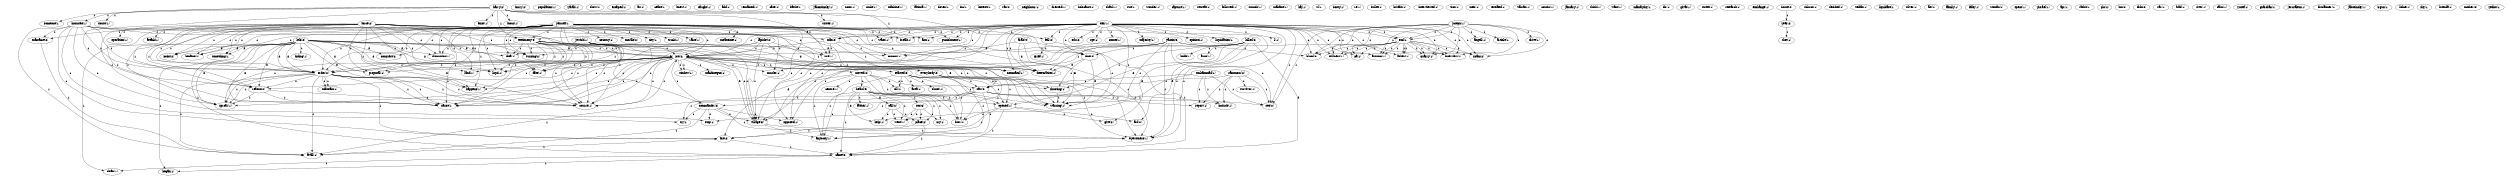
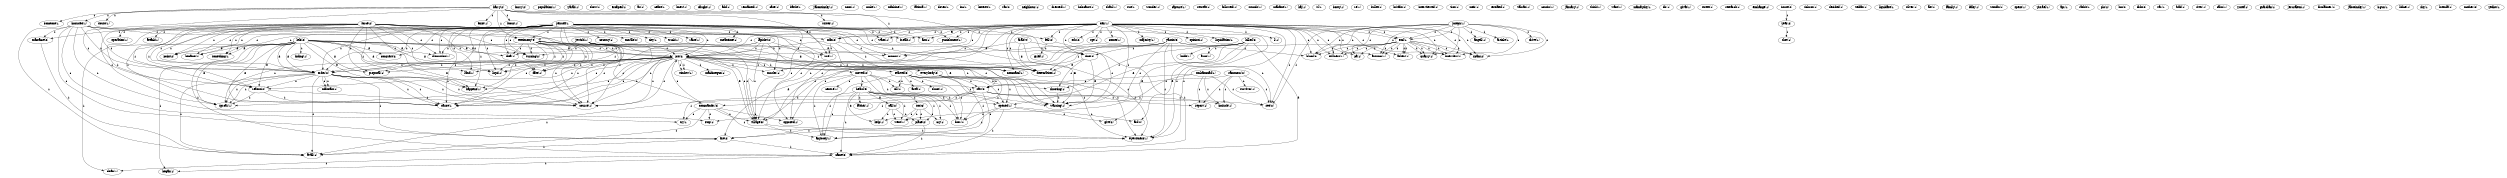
  digraph {
    n1 [label="harry(2)"]
    n2 [label="someone(1)"]
    n3 [label="included(1)"]
    n4 [label="doubt(1)"]
    n5 [label="man(2)"]
    n6 [label="reason(2)"]
    n7 [label="exist(1)"]
    n8 [label="testimony(4)"]
    n9 [label="focus(1)"]
    n10 [label="time(4)"]
    n11 [label="use(1)"]
    n12 [label="writes(1)"]
    n13 [label="order(2)"]
    n14 [label="fire(2)"]
    n15 [label="massacre(2)"]
    n16 [label="commander(2)"]
    n17 [label="avail(1)"]
    n18 [label="stop(1)"]
    n19 [label="try(1)"]
    n20 [label="put(2)"]
    n21 [label="command(1)"]
    n22 [label="eyewitness(1)"]
    n23 [label="uproar(1)"]
    n24 [label="cause(1)"]
    n25 [label="course(1)"]
    n26 [label="happens(1)"]
    n27 [label="date(1)"]
    n28 [label="liqui(1)"]
    n29 [label="discussion(1)"]
    n30 [label="turning(2)"]
    n31 [label="idea(1)"]
    n32 [label="village(5)"]
    n33 [label="warning(1)"]
    n34 [label="shooting(1)"]
    n35 [label="desecration(1)"]
    n36 [label="maintain(1)"]
    n37 [label="came(3)"]
    n38 [label="opposed(1)"]
    n39 [label="moved(2)"]
    n40 [label="land(1)"]
    n41 [label="proposal(1)"]
    n42 [label="everybody(2)"]
    n43 [label="started(3)"]
    n44 [label="murder(1)"]
    n45 [label="machinegun(1)"]
    n46 [label="window(1)"]
    n47 [label="anybody(1)"]
    n48 [label="hurry(2)"]
    n49 [label="population(1)"]
    n50 [label="yarah(1)"]
    n51 [label="show(1)"]
    n52 [label="heard(5)"]
    n53 [label="opened(1)"]
    n54 [label="door(1)"]
    n55 [label="saw(3)"]
    n56 [label="kill(1)"]
    n57 [label="centre(1)"]
    n58 [label="area(1)"]
    n59 [label="shoot(1)"]
    n60 [label="help(1)"]
    n61 [label="call(2)"]
    n62 [label="father(1)"]
    n63 [label="son(3)"]
    n64 [label="place(2)"]
    n65 [label="cry(1)"]
    n66 [label="went(1)"]
    n67 [label="aid(2)"]
    n68 [label="give(2)"]
    n69 [label="see(2)"]
    n70 [label="report(1)"]
    n71 [label="include(1)"]
    n72 [label="escaped(1)"]
    n73 [label="force(2)"]
    n74 [label="operation(1)"]
    n75 [label="attack(1)"]
    n76 [label="something(1)"]
    n77 [label="point(2)"]
    n78 [label="became(1)"]
    n79 [label="country(1)"]
    n80 [label="au(1)"]
    n81 [label="cease(1)"]
    n82 [label="knew(1)"]
    n83 [label="caught(1)"]
    n84 [label="add(1)"]
    n85 [label="remained(1)"]
    n86 [label="case(1)"]
    n87 [label="yehuda(1)"]
    n88 [label="morale(2)"]
    n89 [label="nity(1)"]
    n90 [label="truck(1)"]
    n91 [label="raise(1)"]
    n92 [label="punishment(1)"]
    n93 [label="wasn(1)"]
    n94 [label="break(1)"]
    n95 [label="aim(1)"]
    n96 [label="conquest(2)"]
    n97 [label="fell(2)"]
    n98 [label="meantime(1)"]
    n99 [label="commu(1)"]
    n100 [label="grief(1)"]
    n101 [label="battle(1)"]
    n102 [label="clean(1)"]
    n103 [label="began(1)"]
    n104 [label="jabontinsky(1)"]
    n105 [label="noon(1)"]
    n106 [label="joseph(1)"]
    n107 [label="article(1)"]
    n108 [label="drive(1)"]
    n109 [label="end(1)"]
    n110 [label="pa(1)"]
    n111 [label="angell(1)"]
    n112 [label="stillness(1)"]
    n113 [label="spam(2)"]
    n114 [label="autumn(1)"]
    n115 [label="quarry(1)"]
    n116 [label="interview(1)"]
    n117 [label="blood(0)"]
    n118 [label="askew(1)"]
    n119 [label="uncle(1)"]
    n120 [label="lehi(2)"]
    n121 [label="hiding(1)"]
    n122 [label="machine(1)"]
    n123 [label="fatima(1)"]
    n124 [label="dozen(1)"]
    n125 [label="inc(1)"]
    n126 [label="koteret(1)"]
    n127 [label="killed(8)"]
    n128 [label="aunt(1)"]
    n129 [label="knife(1)"]
    n130 [label="ran(2)"]
    n131 [label="neighbour(1)"]
    n132 [label="dressed(1)"]
    n133 [label="holocaust(1)"]
    n134 [label="shaul(1)"]
    n135 [label="deir(1)"]
    n136 [label="edu(2)"]
    n137 [label="opt(1)"]
    n138 [label="comes(1)"]
    n139 [label="majority(1)"]
    n140 [label="opinion(1)"]
    n141 [label="liquidation(1)"]
    n142 [label="ll(1)"]
    n143 [label="sue(1)"]
    n144 [label="wonder(1)"]
    n145 [label="capture(1)"]
    n146 [label="retreat(1)"]
    n147 [label="followed(1)"]
    n148 [label="sounds(1)"]
    n149 [label="mahane(1)"]
    n150 [label="haj(1)"]
    n151 [label="izl(1)"]
    n152 [label="booty(1)"]
    n153 [label="re(1)"]
    n154 [label="bullet(1)"]
    n155 [label="britain(1)"]
    n156 [label="interviewed(1)"]
    n157 [label="zion(1)"]
    n158 [label="muhammad(1)"]
    n159 [label="meir(1)"]
    n160 [label="testified(1)"]
    n161 [label="zahran(1)"]
    n162 [label="cousin(1)"]
    n163 [label="january(1)"]
    n164 [label="think(1)"]
    n165 [label="want(1)"]
    n166 [label="mamaysky(1)"]
    n167 [label="dir(1)"]
    n168 [label="givat(1)"]
    n169 [label="street(1)"]
    n170 [label="research(1)"]
    n171 [label="exchange(1)"]
    n172 [label="arab(4)"]
    n173 [label="house(2)"]
    n174 [label="year(2)"]
    n175 [label="shot(1)"]
    n176 [label="zichron(1)"]
    n177 [label="decided(1)"]
    n178 [label="jewish(1)"]
    n179 [label="zeidan(1)"]
    n180 [label="sammour(2)"]
    n181 [label="survivor(1)"]
    n182 [label="liquidate(1)"]
    n183 [label="silver(1)"]
    n184 [label="file(1)"]
    n185 [label="family(1)"]
    n186 [label="baby(1)"]
    n187 [label="woman(1)"]
    n188 [label="spent(1)"]
    n189 [label="yisrael(1)"]
    n190 [label="apr(1)"]
    n191 [label="rashit(1)"]
    n192 [label="plo(2)"]
    n193 [label="hm(2)"]
    n194 [label="didn(0)"]
    n195 [label="war(1)"]
    n196 [label="lapidot(2)"]
    n197 [label="yassin(5)"]
    n198 [label="fuad(1)"]
    n199 [label="river(1)"]
    n200 [label="calm(1)"]
    n201 [label="yosef(1)"]
    n202 [label="guardian(1)"]
    n203 [label="jerusalem(1)"]
    n204 [label="disclaimer(1)"]
    n205 [label="jabotinsky(1)"]
    n206 [label="irgun(1)"]
    n207 [label="lidice(1)"]
    n208 [label="sky(1)"]
    n209 [label="brenda(1)"]
    n210 [label="mother(3)"]
    n211 [label="yediot(1)"]
    n1 -> n2 [label=1]
    n1 -> n3 [label=1]
    n1 -> n4 [label=1]
    n1 -> n5 [label=1]
    n1 -> n6 [label=1]
    n1 -> n7 [label=1]
    n1 -> n8 [label=1]
    n1 -> n9 [label=1]
    n1 -> n10 [label=1]
    n1 -> n11 [label=1]
    n1 -> n12 [label=1]
    n3 -> n8 [label=1]
    n3 -> n11 [label=1]
    n3 -> n13 [label=1]
    n3 -> n13 [label=1]
    n3 -> n14 [label=1]
    n3 -> n15 [label=1]
    n3 -> n16 [label=1]
    n3 -> n17 [label=1]
    n3 -> n18 [label=1]
    n3 -> n19 [label=1]
    n5 -> n11 [label=1]
    n5 -> n20 [label=1]
    n5 -> n21 [label=1]
    n5 -> n22 [label=1]
    n6 -> n23 [label=1]
    n6 -> n24 [label=1]
    n6 -> n25 [label=1]
    n8 -> n11 [label=1]
    n8 -> n13 [label=1]
    n8 -> n20 [label=1]
    n8 -> n23 [label=1]
    n8 -> n24 [label=1]
    n8 -> n25 [label=1]
    n8 -> n26 [label=1]
    n8 -> n27 [label=1]
    n8 -> n28 [label=1]
    n8 -> n29 [label=1]
    n8 -> n30 [label=1]
    n8 -> n31 [label=1]
    n8 -> n32 [label=1]
    n8 -> n33 [label=1]
    n10 -> n33 [label=2]
    n10 -> n34 [label=1]
    n10 -> n35 [label=2]
    n13 -> n6 [label=1]
    n13 -> n14 [label=1]
    n13 -> n17 [label=1]
    n13 -> n17 [label=1]
    n13 -> n23 [label=1]
    n13 -> n23 [label=1]
    n13 -> n24 [label=1]
    n13 -> n24 [label=1]
    n13 -> n25 [label=1]
    n13 -> n25 [label=1]
    n13 -> n26 [label=1]
    n13 -> n36 [label=1]
    n13 -> n36 [label=1]
    n14 -> n17 [label=1]
    n14 -> n37 [label=1]
    n15 -> n17 [label=1]
    n16 -> n17 [label=1]
    n16 -> n18 [label=1]
    n16 -> n19 [label=1]
    n16 -> n20 [label=1]
    n16 -> n22 [label=1]
    n16 -> n32 [label=1]
    n16 -> n38 [label=1]
    n20 -> n6 [label=1]
    n20 -> n8 [label=1]
    n20 -> n13 [label=1]
    n20 -> n13 [label=1]
    n20 -> n21 [label=1]
    n20 -> n22 [label=1]
    n20 -> n22 [label=1]
    n20 -> n23 [label=1]
    n20 -> n24 [label=1]
    n20 -> n24 [label=1]
    n20 -> n25 [label=1]
    n20 -> n25 [label=1]
    n20 -> n26 [label=1]
    n20 -> n27 [label=1]
    n20 -> n28 [label=1]
-   n20 -> n34 [label=1]
+   n20 -> n35 [label=1]
    n20 -> n39 [label=1]
    n20 -> n40 [label=1]
    n20 -> n41 [label=1]
    n20 -> n42 [label=1]
    n20 -> n43 [label=1]
    n20 -> n44 [label=1]
    n20 -> n45 [label=1]
    n20 -> n46 [label=1]
    n20 -> n46 [label=1]
    n32 -> n22 [label=1]
    n32 -> n47 [label=1]
    n34 -> n33 [label=1]
    n37 -> n102 [label=1]
    n37 -> n103 [label=1]
    n39 -> n32 [label=1]
    n39 -> n47 [label=1]
    n39 -> n52 [label=1]
    n39 -> n53 [label=1]
    n39 -> n54 [label=1]
    n39 -> n55 [label=1]
    n39 -> n56 [label=1]
    n39 -> n57 [label=1]
    n42 -> n47 [label=1]
    n42 -> n53 [label=1]
    n42 -> n54 [label=1]
    n42 -> n55 [label=1]
    n43 -> n33 [label=1]
    n43 -> n34 [label=1]
    n43 -> n47 [label=1]
    n43 -> n53 [label=1]
    n43 -> n54 [label=1]
    n43 -> n55 [label=1]
    n43 -> n56 [label=1]
    n43 -> n58 [label=1]
    n43 -> n59 [label=1]
    n52 -> n37 [label=1]
    n52 -> n47 [label=1]
    n52 -> n53 [label=1]
    n52 -> n54 [label=1]
    n52 -> n60 [label=2]
    n52 -> n61 [label=2]
    n52 -> n62 [label=1]
    n52 -> n63 [label=1]
    n52 -> n64 [label=1]
    n52 -> n65 [label=1]
    n52 -> n66 [label=1]
    n53 -> n14 [label=1]
    n53 -> n37 [label=1]
    n53 -> n54 [label=1]
    n53 -> n67 [label=1]
    n53 -> n68 [label=1]
    n55 -> n16 [label=1]
    n55 -> n17 [label=1]
    n55 -> n18 [label=1]
    n55 -> n19 [label=1]
    n55 -> n47 [label=1]
    n55 -> n69 [label=1]
    n55 -> n70 [label=1]
    n55 -> n71 [label=1]
    n61 -> n60 [label=1]
    n61 -> n64 [label=1]
    n61 -> n66 [label=1]
    n63 -> n60 [label=1]
    n63 -> n64 [label=1]
    n63 -> n65 [label=1]
    n63 -> n66 [label=1]
    n64 -> n14 [label=1]
    n64 -> n37 [label=1]
    n73 -> n5 [label=1]
    n73 -> n6 [label=1]
    n73 -> n13 [label=1]
    n73 -> n13 [label=1]
    n73 -> n21 [label=1]
    n73 -> n22 [label=1]
    n73 -> n23 [label=1]
    n73 -> n24 [label=1]
    n73 -> n25 [label=1]
    n73 -> n26 [label=1]
    n73 -> n27 [label=1]
    n73 -> n28 [label=1]
    n73 -> n29 [label=1]
    n73 -> n30 [label=1]
    n73 -> n38 [label=1]
    n73 -> n40 [label=1]
    n73 -> n41 [label=1]
    n73 -> n44 [label=1]
    n73 -> n74 [label=1]
    n73 -> n75 [label=1]
    n73 -> n76 [label=1]
    n73 -> n77 [label=1]
    n73 -> n78 [label=1]
    n87 -> n6 [label=1]
    n87 -> n8 [label=1]
    n87 -> n10 [label=1]
    n87 -> n13 [label=1]
    n87 -> n13 [label=1]
    n87 -> n20 [label=1]
    n87 -> n23 [label=1]
    n87 -> n24 [label=1]
    n87 -> n25 [label=1]
    n87 -> n26 [label=1]
    n87 -> n27 [label=1]
    n87 -> n28 [label=1]
    n87 -> n29 [label=1]
    n87 -> n30 [label=1]
    n87 -> n31 [label=1]
    n87 -> n32 [label=1]
    n87 -> n33 [label=1]
    n87 -> n35 [label=1]
    n87 -> n40 [label=1]
    n87 -> n41 [label=1]
    n87 -> n76 [label=1]
    n87 -> n77 [label=1]
    n87 -> n78 [label=1]
    n87 -> n79 [label=1]
    n87 -> n88 [label=1]
    n87 -> n89 [label=1]
    n87 -> n90 [label=1]
    n87 -> n91 [label=1]
    n87 -> n92 [label=1]
    n87 -> n93 [label=1]
    n87 -> n94 [label=1]
    n87 -> n95 [label=1]
    n87 -> n96 [label=1]
    n87 -> n97 [label=1]
    n87 -> n98 [label=1]
    n87 -> n99 [label=1]
    n97 -> n33 [label=1]
    n97 -> n100 [label=1]
    n106 -> n69 [label=1]
    n106 -> n107 [label=1]
    n106 -> n108 [label=1]
    n106 -> n109 [label=1]
    n106 -> n109 [label=1]
    n106 -> n110 [label=1]
    n106 -> n111 [label=1]
    n106 -> n112 [label=1]
    n106 -> n113 [label=1]
    n106 -> n114 [label=1]
    n106 -> n115 [label=1]
    n106 -> n116 [label=1]
    n106 -> n117 [label=1]
    n109 -> n110 [label=1]
    n109 -> n112 [label=1]
    n109 -> n112 [label=1]
    n109 -> n113 [label=1]
    n109 -> n113 [label=1]
    n109 -> n114 [label=1]
    n109 -> n114 [label=1]
    n109 -> n115 [label=1]
    n109 -> n115 [label=1]
    n109 -> n116 [label=1]
    n109 -> n116 [label=1]
    n109 -> n117 [label=1]
    n109 -> n117 [label=1]
    n109 -> n118 [label=1]
    n109 -> n118 [label=1]
    n120 -> n6 [label=2]
    n120 -> n13 [label=2]
    n120 -> n13 [label=2]
    n120 -> n20 [label=2]
    n120 -> n23 [label=2]
    n120 -> n24 [label=2]
    n120 -> n25 [label=2]
    n120 -> n26 [label=2]
    n120 -> n27 [label=2]
    n120 -> n28 [label=2]
    n120 -> n29 [label=2]
    n120 -> n30 [label=2]
    n120 -> n31 [label=2]
    n120 -> n32 [label=2]
    n120 -> n37 [label=1]
    n120 -> n41 [label=2]
    n120 -> n76 [label=2]
    n120 -> n77 [label=2]
    n120 -> n78 [label=2]
    n120 -> n96 [label=2]
    n120 -> n102 [label=1]
    n120 -> n103 [label=1]
    n120 -> n121 [label=1]
    n127 -> n10 [label=1]
    n127 -> n14 [label=2]
    n127 -> n34 [label=1]
    n127 -> n37 [label=2]
    n127 -> n53 [label=2]
    n127 -> n67 [label=2]
    n127 -> n68 [label=2]
    n127 -> n128 [label=1]
    n127 -> n129 [label=1]
    n135 -> n5 [label=1]
    n135 -> n8 [label=2]
    n135 -> n10 [label=1]
    n135 -> n15 [label=1]
    n135 -> n20 [label=1]
    n135 -> n21 [label=1]
    n135 -> n22 [label=1]
    n135 -> n32 [label=1]
    n135 -> n33 [label=1]
    n135 -> n35 [label=1]
    n135 -> n38 [label=1]
    n135 -> n44 [label=1]
    n135 -> n69 [label=1]
    n135 -> n92 [label=1]
    n135 -> n93 [label=1]
-   n135 -> n94 [label=1]
+   n135 -> n94 [label=3]
    n135 -> n95 [label=1]
    n135 -> n97 [label=1]
    n135 -> n99 [label=1]
    n135 -> n109 [label=1]
    n135 -> n109 [label=1]
    n135 -> n110 [label=1]
    n135 -> n112 [label=1]
    n135 -> n113 [label=1]
    n135 -> n114 [label=1]
    n135 -> n115 [label=1]
    n135 -> n116 [label=1]
    n135 -> n117 [label=1]
    n135 -> n118 [label=1]
    n135 -> n136 [label=1]
    n135 -> n137 [label=1]
    n135 -> n138 [label=1]
    n135 -> n139 [label=1]
    n135 -> n140 [label=1]
    n135 -> n141 [label=1]
    n135 -> n142 [label=1]
    n158 -> n55 [label=1]
    n158 -> n66 [label=1]
    n158 -> n69 [label=1]
    n158 -> n70 [label=1]
    n158 -> n71 [label=1]
    n172 -> n33 [label=3]
    n172 -> n35 [label=2]
    n172 -> n37 [label=1]
    n172 -> n99 [label=2]
    n173 -> n174 [label=1]
    n174 -> n175 [label=1]
    n178 -> n20 [label=1]
    n178 -> n24 [label=1]
    n178 -> n25 [label=1]
    n178 -> n28 [label=1]
    n178 -> n30 [label=1]
    n178 -> n31 [label=1]
    n178 -> n32 [label=1]
    n178 -> n33 [label=2]
    n178 -> n35 [label=2]
    n178 -> n99 [label=2]
    n180 -> n55 [label=1]
    n180 -> n69 [label=1]
    n180 -> n70 [label=1]
    n180 -> n71 [label=1]
    n180 -> n181 [label=1]
    n196 -> n20 [label=1]
    n196 -> n24 [label=1]
    n196 -> n25 [label=1]
    n196 -> n32 [label=1]
    n196 -> n33 [label=1]
    n196 -> n35 [label=1]
    n197 -> n20 [label=1]
    n197 -> n22 [label=1]
    n197 -> n32 [label=1]
    n197 -> n33 [label=1]
    n197 -> n35 [label=1]
    n197 -> n38 [label=1]
    n197 -> n69 [label=1]
    n197 -> n116 [label=1]
    n197 -> n117 [label=1]
  }
